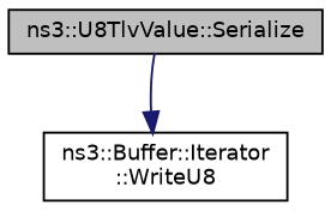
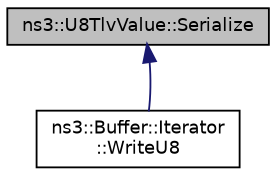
  digraph {
    rankdir=TB
    node [color=black fontname=Helvetica fontsize=10 shape=record style=filled]
    n1 [fillcolor=grey75 fontcolor=black height=0.2 label="ns3::U8TlvValue::Serialize" width=0.4]
    n2 [fillcolor=white height=0.2 label="ns3::Buffer::Iterator\l::WriteU8" width=0.4]
-   n1 -> n2 [color=midnightblue fontname=Helvetica fontsize=10 labelfontname=Helvetica labelfontsize=10 style=solid]
+   n2 -> n1 [color=midnightblue fontname=Helvetica fontsize=10 labelfontname=Helvetica labelfontsize=10 style=solid]
  }
